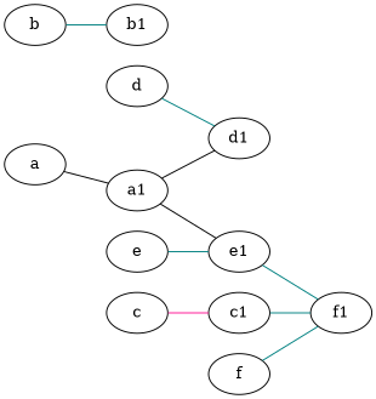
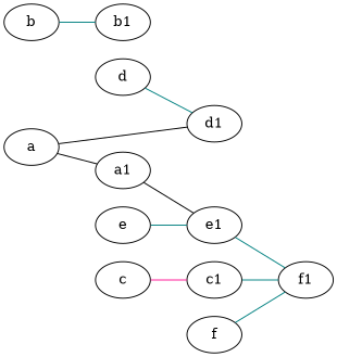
  graph {
    rankdir=LR
    node [labelfontsize=50]
    edge [color=teal]
    d
    d1
    a
    a1
    e1
    f1
    b
    b1
    c
    c1
    e
    f
    d -- d1
    a -- a1 [color=black]
-   a1 -- d1 [color=black]
+   a -- d1 [color=black]
    a1 -- e1 [color=black]
    e1 -- f1
    b -- b1
    c -- c1 [color=deeppink]
    c1 -- f1
    e -- e1
    f -- f1
  }
